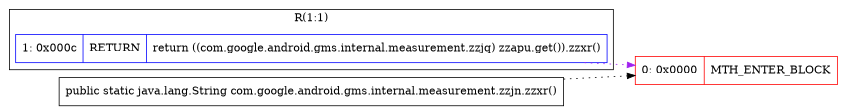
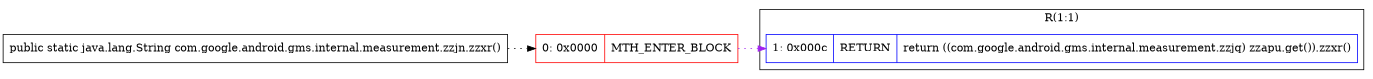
  digraph {
    rankdir=LR
    node [shape=record]
    edge [style=dotted]
    n1 [color=blue label="{1\:\ 0x000c|RETURN\l|return ((com.google.android.gms.internal.measurement.zzjq) zzapu.get()).zzxr()\l}"]
    n2 [color=red label="{0\:\ 0x0000|MTH_ENTER_BLOCK\l}"]
    n3 [label="{public static java.lang.String com.google.android.gms.internal.measurement.zzjn.zzxr() }"]
    subgraph cluster_1 {
      label="R(1:1)"
      n1
    }
-   n1 -> n2 [color=purple]
+   n2 -> n1 [color=purple]
    n3 -> n2 [color=black]
  }
